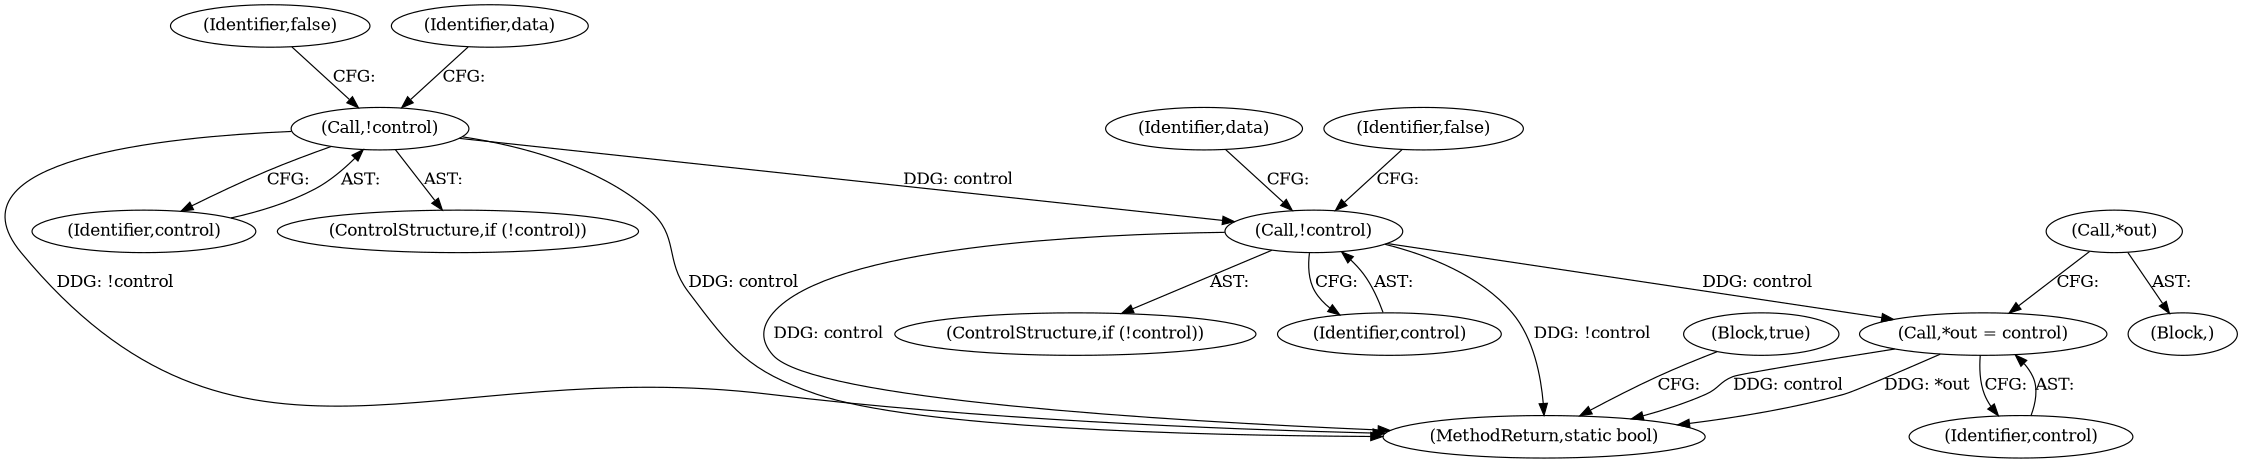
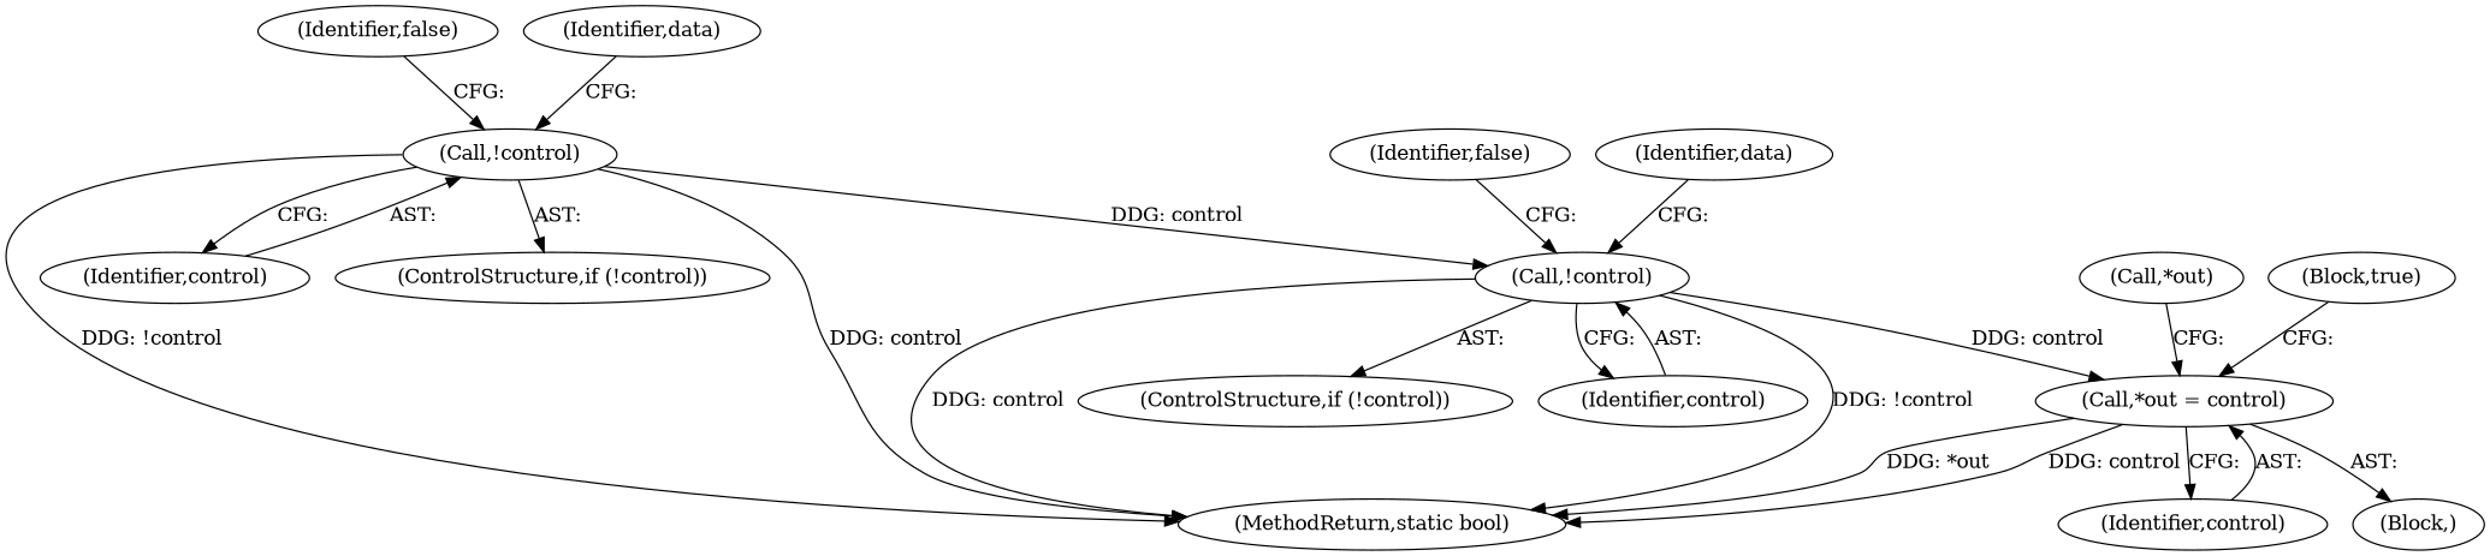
  digraph {
    n1 [label="(Call,!control)"]
    n2 [label="(Call,*out = control)"]
    n3 [label="(Identifier,control)"]
    n4 [label="(MethodReturn,static bool)"]
    n5 [label="(ControlStructure,if (!control))"]
    n6 [label="(Identifier,control)"]
    n7 [label="(Block,)"]
    n8 [label="(Call,!control)"]
    n9 [label="(Identifier,control)"]
    n10 [label="(ControlStructure,if (!control))"]
    n11 [label="(Call,*out)"]
    n12 [label="(Identifier,false)"]
    n13 [label="(Identifier,data)"]
    n14 [label="(Identifier,false)"]
    n15 [label="(Block,true)"]
    n16 [label="(Identifier,data)"]
    n1 -> n2 [label="DDG: control"]
    n1 -> n3 [label="CFG: "]
    n1 -> n4 [label="DDG: !control"]
    n1 -> n4 [label="DDG: control"]
    n1 -> n5 [label="AST: "]
    n2 -> n4 [label="DDG: control"]
    n2 -> n4 [label="DDG: *out"]
    n2 -> n6 [label="CFG: "]
-   n11 -> n7 [label="AST: "]
+   n2 -> n7 [label="AST: "]
    n3 -> n1 [label="AST: "]
    n6 -> n2 [label="AST: "]
    n8 -> n1 [label="DDG: control"]
    n8 -> n4 [label="DDG: control"]
    n8 -> n4 [label="DDG: !control"]
    n8 -> n9 [label="CFG: "]
    n8 -> n10 [label="AST: "]
    n9 -> n8 [label="AST: "]
    n11 -> n2 [label="CFG: "]
    n12 -> n1 [label="CFG: "]
    n13 -> n1 [label="CFG: "]
    n14 -> n8 [label="CFG: "]
-   n15 -> n4 [label="CFG: "]
+   n15 -> n2 [label="CFG: "]
    n16 -> n8 [label="CFG: "]
  }
